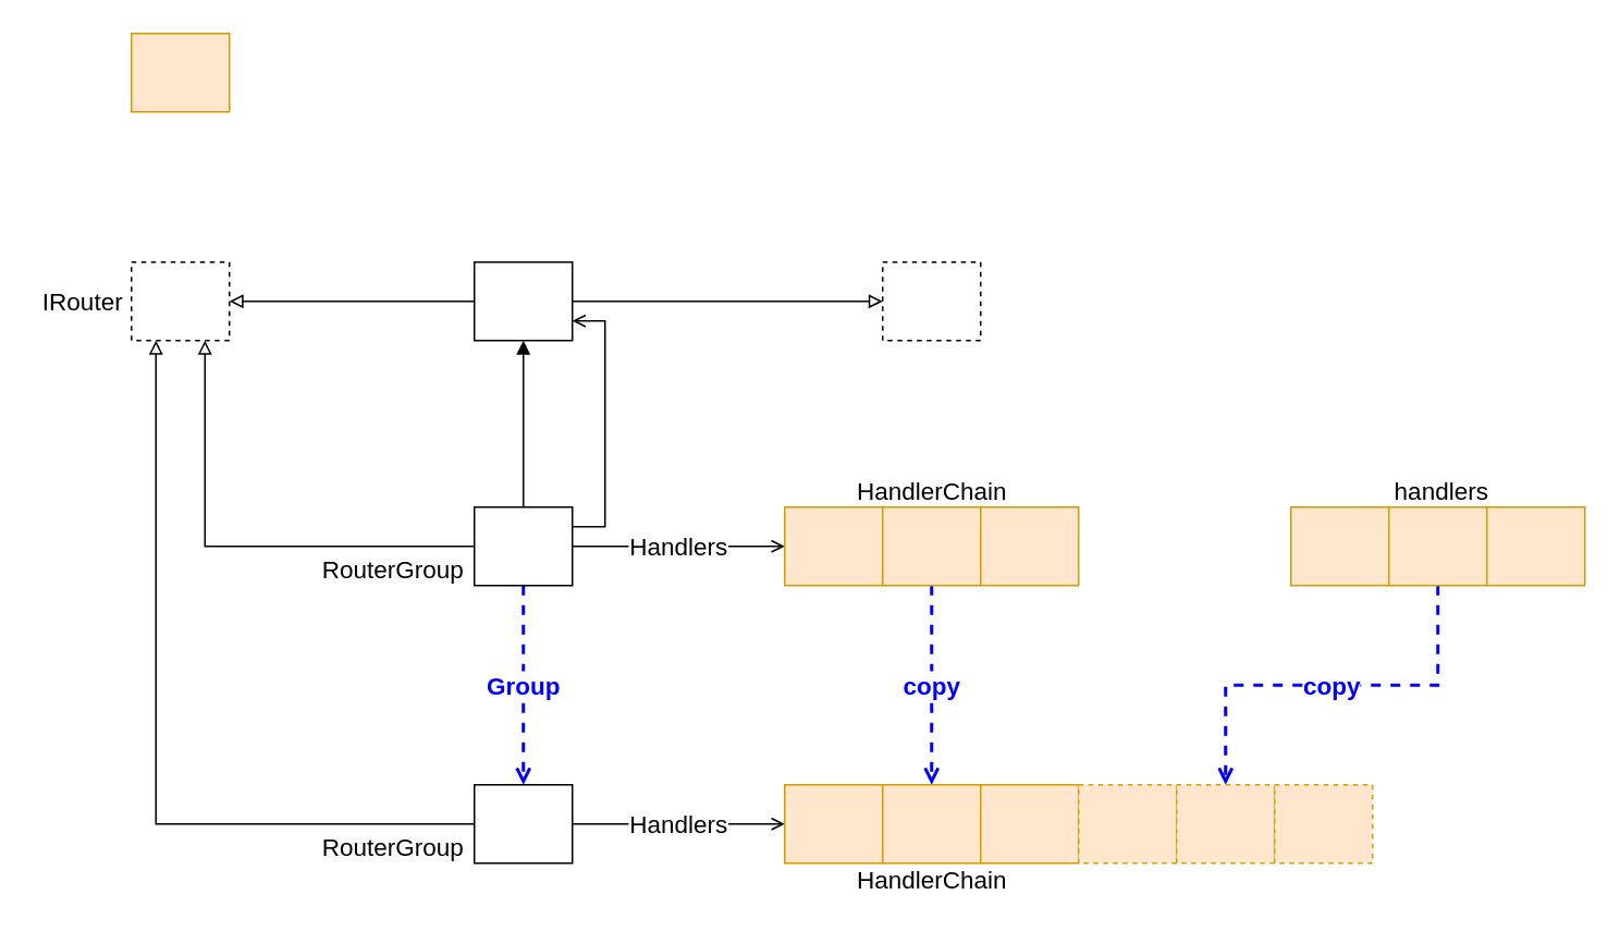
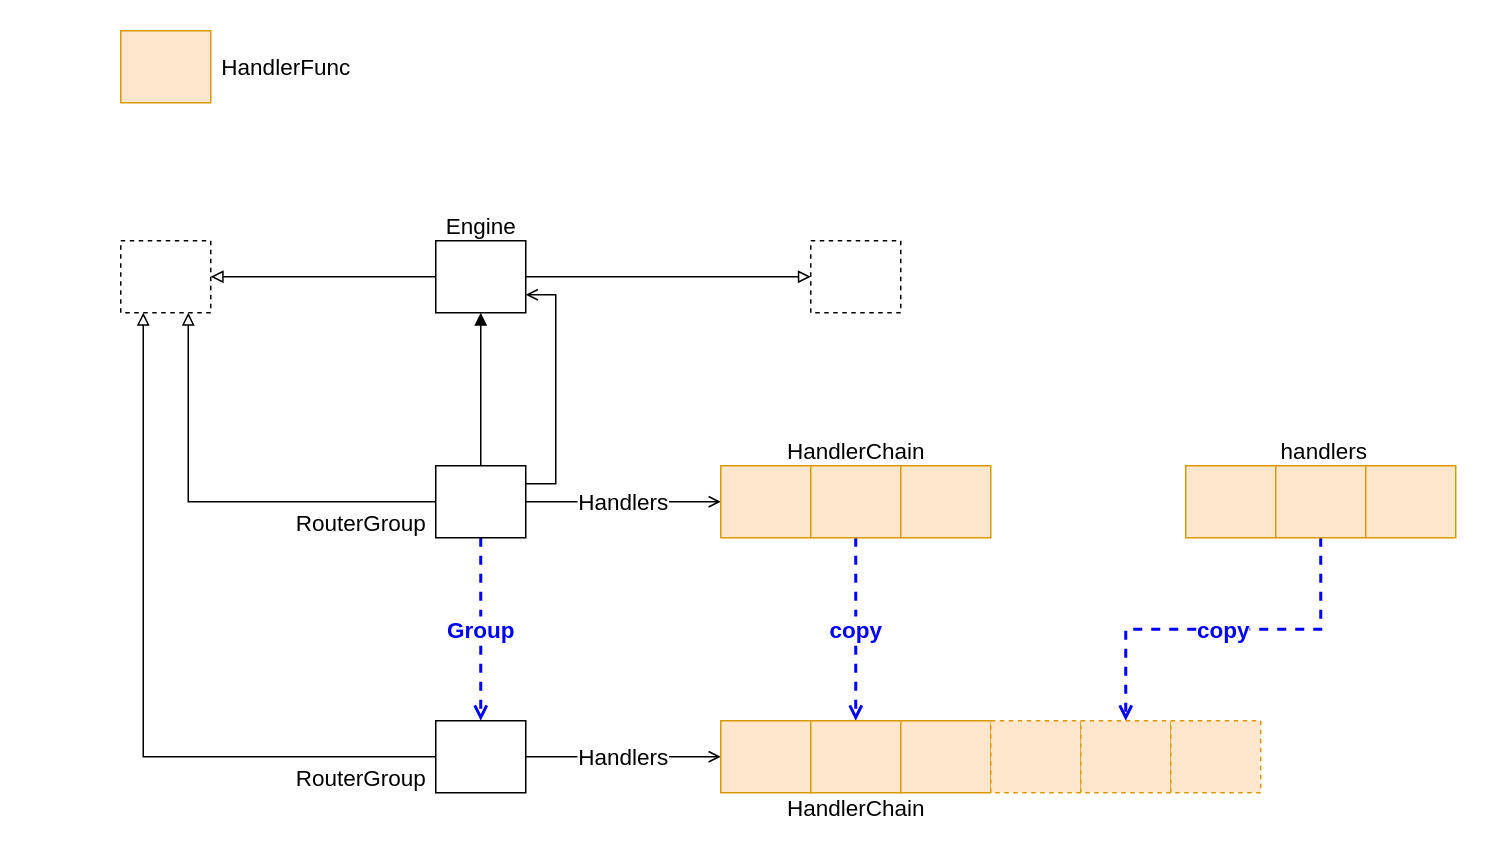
  <mxCell id="0" />
  <mxCell id="1" parent="0" />
  <mxCell id="2" style="edgeStyle=orthogonalEdgeStyle;rounded=0;orthogonalLoop=1;jettySize=auto;html=1;exitX=0.5;exitY=0;exitDx=0;exitDy=0;entryX=0.5;entryY=1;entryDx=0;entryDy=0;fontSize=15;endArrow=block;endFill=1;" edge="1" parent="1" source="7" target="11"><mxGeometry relative="1" as="geometry" /></mxCell>
  <mxCell id="3" value="Handlers" style="edgeStyle=orthogonalEdgeStyle;rounded=0;orthogonalLoop=1;jettySize=auto;html=1;exitX=1;exitY=0.5;exitDx=0;exitDy=0;entryX=0;entryY=0.5;entryDx=0;entryDy=0;fontSize=15;endArrow=open;endFill=0;" edge="1" parent="1" source="7" target="12"><mxGeometry relative="1" as="geometry" /></mxCell>
  <mxCell id="4" style="edgeStyle=orthogonalEdgeStyle;rounded=0;orthogonalLoop=1;jettySize=auto;html=1;exitX=1;exitY=0.25;exitDx=0;exitDy=0;entryX=1;entryY=0.75;entryDx=0;entryDy=0;fontSize=15;endArrow=open;endFill=0;" edge="1" parent="1" source="7" target="11"><mxGeometry relative="1" as="geometry" /></mxCell>
  <mxCell id="5" value="Group" style="edgeStyle=orthogonalEdgeStyle;rounded=0;orthogonalLoop=1;jettySize=auto;html=1;exitX=0.5;exitY=1;exitDx=0;exitDy=0;entryX=0.5;entryY=0;entryDx=0;entryDy=0;fontSize=15;endArrow=open;endFill=0;strokeColor=#0000FF;strokeWidth=2;dashed=1;fontStyle=1;fontColor=#0000FF;" edge="1" parent="1" source="7" target="22"><mxGeometry relative="1" as="geometry" /></mxCell>
  <mxCell id="6" style="edgeStyle=orthogonalEdgeStyle;rounded=0;orthogonalLoop=1;jettySize=auto;html=1;exitX=0;exitY=0.5;exitDx=0;exitDy=0;entryX=0.75;entryY=1;entryDx=0;entryDy=0;fontSize=15;fontColor=default;endArrow=block;endFill=0;strokeColor=default;strokeWidth=1;" edge="1" parent="1" source="7" target="36"><mxGeometry relative="1" as="geometry" /></mxCell>
  <mxCell id="7" value="" style="rounded=0;whiteSpace=wrap;html=1;strokeWidth=1;fontSize=16;" vertex="1" parent="1"><mxGeometry x="290" y="310" width="60" height="48" as="geometry" /></mxCell>
  <mxCell id="8" value="RouterGroup" style="text;html=1;align=center;verticalAlign=middle;resizable=0;points=[];autosize=1;strokeColor=none;fillColor=none;fontSize=15;" vertex="1" parent="1"><mxGeometry x="190" y="338" width="100" height="20" as="geometry" /></mxCell>
  <mxCell id="9" style="edgeStyle=orthogonalEdgeStyle;rounded=0;orthogonalLoop=1;jettySize=auto;html=1;exitX=0;exitY=0.5;exitDx=0;exitDy=0;entryX=1;entryY=0.5;entryDx=0;entryDy=0;fontSize=15;fontColor=default;endArrow=block;endFill=0;strokeColor=default;strokeWidth=1;" edge="1" parent="1" source="11" target="36"><mxGeometry relative="1" as="geometry" /></mxCell>
  <mxCell id="10" style="edgeStyle=orthogonalEdgeStyle;rounded=0;orthogonalLoop=1;jettySize=auto;html=1;exitX=1;exitY=0.5;exitDx=0;exitDy=0;fontSize=15;fontColor=default;endArrow=block;endFill=0;strokeColor=default;strokeWidth=1;entryX=0;entryY=0.5;entryDx=0;entryDy=0;" edge="1" parent="1" source="11" target="38"><mxGeometry relative="1" as="geometry"><mxPoint x="540" y="184.294" as="targetPoint" /></mxGeometry></mxCell>
  <mxCell id="11" value="" style="rounded=0;whiteSpace=wrap;html=1;strokeWidth=1;fontSize=16;" vertex="1" parent="1"><mxGeometry x="290" y="160" width="60" height="48" as="geometry" /></mxCell>
  <mxCell id="12" value="" style="rounded=0;whiteSpace=wrap;html=1;strokeWidth=1;fontSize=16;fillColor=#ffe6cc;strokeColor=#d79b00;" vertex="1" parent="1"><mxGeometry x="480" y="310" width="60" height="48" as="geometry" /></mxCell>
  <mxCell id="13" value="copy" style="edgeStyle=orthogonalEdgeStyle;rounded=0;orthogonalLoop=1;jettySize=auto;html=1;exitX=0.5;exitY=1;exitDx=0;exitDy=0;entryX=0.5;entryY=0;entryDx=0;entryDy=0;fontSize=15;fontColor=#0000FF;endArrow=open;endFill=0;strokeColor=#0000FF;strokeWidth=2;dashed=1;fontStyle=1;" edge="1" parent="1" source="14" target="29"><mxGeometry relative="1" as="geometry" /></mxCell>
  <mxCell id="14" value="" style="rounded=0;whiteSpace=wrap;html=1;strokeWidth=1;fontSize=16;fillColor=#ffe6cc;strokeColor=#d79b00;" vertex="1" parent="1"><mxGeometry x="540" y="310" width="60" height="48" as="geometry" /></mxCell>
  <mxCell id="15" value="" style="rounded=0;whiteSpace=wrap;html=1;strokeWidth=1;fontSize=16;fillColor=#ffe6cc;strokeColor=#d79b00;" vertex="1" parent="1"><mxGeometry x="600" y="310" width="60" height="48" as="geometry" /></mxCell>
  <mxCell id="16" value="HandlerChain" style="text;html=1;align=center;verticalAlign=middle;resizable=0;points=[];autosize=1;strokeColor=none;fillColor=none;fontSize=15;" vertex="1" parent="1"><mxGeometry x="515" y="290" width="110" height="20" as="geometry" /></mxCell>
+ <mxCell id="17" value="Engine" style="text;html=1;align=center;verticalAlign=middle;resizable=0;points=[];autosize=1;strokeColor=none;fillColor=none;fontSize=15;" vertex="1" parent="1"><mxGeometry x="290" y="140" width="60" height="20" as="geometry" /></mxCell>
  <mxCell id="18" value="" style="rounded=0;whiteSpace=wrap;html=1;strokeWidth=1;fontSize=16;fillColor=#ffe6cc;strokeColor=#d79b00;" vertex="1" parent="1"><mxGeometry x="80" y="20" width="60" height="48" as="geometry" /></mxCell>
+ <mxCell id="19" value="HandlerFunc" style="text;html=1;align=center;verticalAlign=middle;resizable=0;points=[];autosize=1;strokeColor=none;fillColor=none;fontSize=15;" vertex="1" parent="1"><mxGeometry x="140" y="34" width="100" height="20" as="geometry" /></mxCell>
  <mxCell id="20" value="Handlers" style="edgeStyle=orthogonalEdgeStyle;rounded=0;orthogonalLoop=1;jettySize=auto;html=1;exitX=1;exitY=0.5;exitDx=0;exitDy=0;entryX=0;entryY=0.5;entryDx=0;entryDy=0;fontSize=15;fontColor=default;endArrow=open;endFill=0;strokeColor=default;strokeWidth=1;fontStyle=0;" edge="1" parent="1" source="22" target="28"><mxGeometry relative="1" as="geometry" /></mxCell>
  <mxCell id="21" style="edgeStyle=orthogonalEdgeStyle;rounded=0;orthogonalLoop=1;jettySize=auto;html=1;exitX=0;exitY=0.5;exitDx=0;exitDy=0;entryX=0.25;entryY=1;entryDx=0;entryDy=0;fontSize=15;fontColor=default;endArrow=block;endFill=0;strokeColor=default;strokeWidth=1;" edge="1" parent="1" source="22" target="36"><mxGeometry relative="1" as="geometry" /></mxCell>
  <mxCell id="22" value="" style="rounded=0;whiteSpace=wrap;html=1;strokeWidth=1;fontSize=16;" vertex="1" parent="1"><mxGeometry x="290" y="480" width="60" height="48" as="geometry" /></mxCell>
  <mxCell id="23" value="" style="rounded=0;whiteSpace=wrap;html=1;strokeWidth=1;fontSize=16;fillColor=#ffe6cc;strokeColor=#d79b00;" vertex="1" parent="1"><mxGeometry x="790" y="310" width="60" height="48" as="geometry" /></mxCell>
  <mxCell id="24" value="copy" style="edgeStyle=orthogonalEdgeStyle;rounded=0;orthogonalLoop=1;jettySize=auto;html=1;exitX=0.5;exitY=1;exitDx=0;exitDy=0;entryX=0.5;entryY=0;entryDx=0;entryDy=0;dashed=1;fontSize=15;fontColor=#0000FF;endArrow=open;endFill=0;strokeColor=#0000FF;strokeWidth=2;fontStyle=1" edge="1" parent="1" source="25" target="33"><mxGeometry relative="1" as="geometry" /></mxCell>
  <mxCell id="25" value="" style="rounded=0;whiteSpace=wrap;html=1;strokeWidth=1;fontSize=16;fillColor=#ffe6cc;strokeColor=#d79b00;" vertex="1" parent="1"><mxGeometry x="850" y="310" width="60" height="48" as="geometry" /></mxCell>
  <mxCell id="26" value="" style="rounded=0;whiteSpace=wrap;html=1;strokeWidth=1;fontSize=16;fillColor=#ffe6cc;strokeColor=#d79b00;" vertex="1" parent="1"><mxGeometry x="910" y="310" width="60" height="48" as="geometry" /></mxCell>
  <mxCell id="27" value="RouterGroup" style="text;html=1;align=center;verticalAlign=middle;resizable=0;points=[];autosize=1;strokeColor=none;fillColor=none;fontSize=15;" vertex="1" parent="1"><mxGeometry x="190" y="508" width="100" height="20" as="geometry" /></mxCell>
  <mxCell id="28" value="" style="rounded=0;whiteSpace=wrap;html=1;strokeWidth=1;fontSize=16;fillColor=#ffe6cc;strokeColor=#d79b00;" vertex="1" parent="1"><mxGeometry x="480" y="480" width="60" height="48" as="geometry" /></mxCell>
  <mxCell id="29" value="" style="rounded=0;whiteSpace=wrap;html=1;strokeWidth=1;fontSize=16;fillColor=#ffe6cc;strokeColor=#d79b00;" vertex="1" parent="1"><mxGeometry x="540" y="480" width="60" height="48" as="geometry" /></mxCell>
  <mxCell id="30" value="" style="rounded=0;whiteSpace=wrap;html=1;strokeWidth=1;fontSize=16;fillColor=#ffe6cc;strokeColor=#d79b00;" vertex="1" parent="1"><mxGeometry x="600" y="480" width="60" height="48" as="geometry" /></mxCell>
  <mxCell id="31" value="HandlerChain" style="text;html=1;align=center;verticalAlign=middle;resizable=0;points=[];autosize=1;strokeColor=none;fillColor=none;fontSize=15;" vertex="1" parent="1"><mxGeometry x="515" y="528" width="110" height="20" as="geometry" /></mxCell>
  <mxCell id="32" value="" style="rounded=0;whiteSpace=wrap;html=1;strokeWidth=1;fontSize=16;fillColor=#ffe6cc;strokeColor=#d79b00;dashed=1;" vertex="1" parent="1"><mxGeometry x="660" y="480" width="60" height="48" as="geometry" /></mxCell>
  <mxCell id="33" value="" style="rounded=0;whiteSpace=wrap;html=1;strokeWidth=1;fontSize=16;fillColor=#ffe6cc;strokeColor=#d79b00;dashed=1;" vertex="1" parent="1"><mxGeometry x="720" y="480" width="60" height="48" as="geometry" /></mxCell>
  <mxCell id="34" value="" style="rounded=0;whiteSpace=wrap;html=1;strokeWidth=1;fontSize=16;fillColor=#ffe6cc;strokeColor=#d79b00;dashed=1;" vertex="1" parent="1"><mxGeometry x="780" y="480" width="60" height="48" as="geometry" /></mxCell>
  <mxCell id="35" value="handlers" style="text;html=1;align=center;verticalAlign=middle;resizable=0;points=[];autosize=1;strokeColor=none;fillColor=none;fontSize=15;fontColor=default;fontStyle=0;" vertex="1" parent="1"><mxGeometry x="847" y="290" width="70" height="20" as="geometry" /></mxCell>
  <mxCell id="36" value="" style="rounded=0;whiteSpace=wrap;html=1;strokeWidth=1;fontSize=16;dashed=1;" vertex="1" parent="1"><mxGeometry x="80" y="160" width="60" height="48" as="geometry" /></mxCell>
- <mxCell id="37" value="IRouter" style="text;html=1;align=center;verticalAlign=middle;resizable=0;points=[];autosize=1;strokeColor=none;fillColor=none;fontSize=15;fontColor=default;" vertex="1" parent="1"><mxGeometry x="20" y="174" width="60" height="20" as="geometry" /></mxCell>
  <mxCell id="38" value="" style="rounded=0;whiteSpace=wrap;html=1;strokeWidth=1;fontSize=16;dashed=1;" vertex="1" parent="1"><mxGeometry x="540" y="160" width="60" height="48" as="geometry" /></mxCell>
